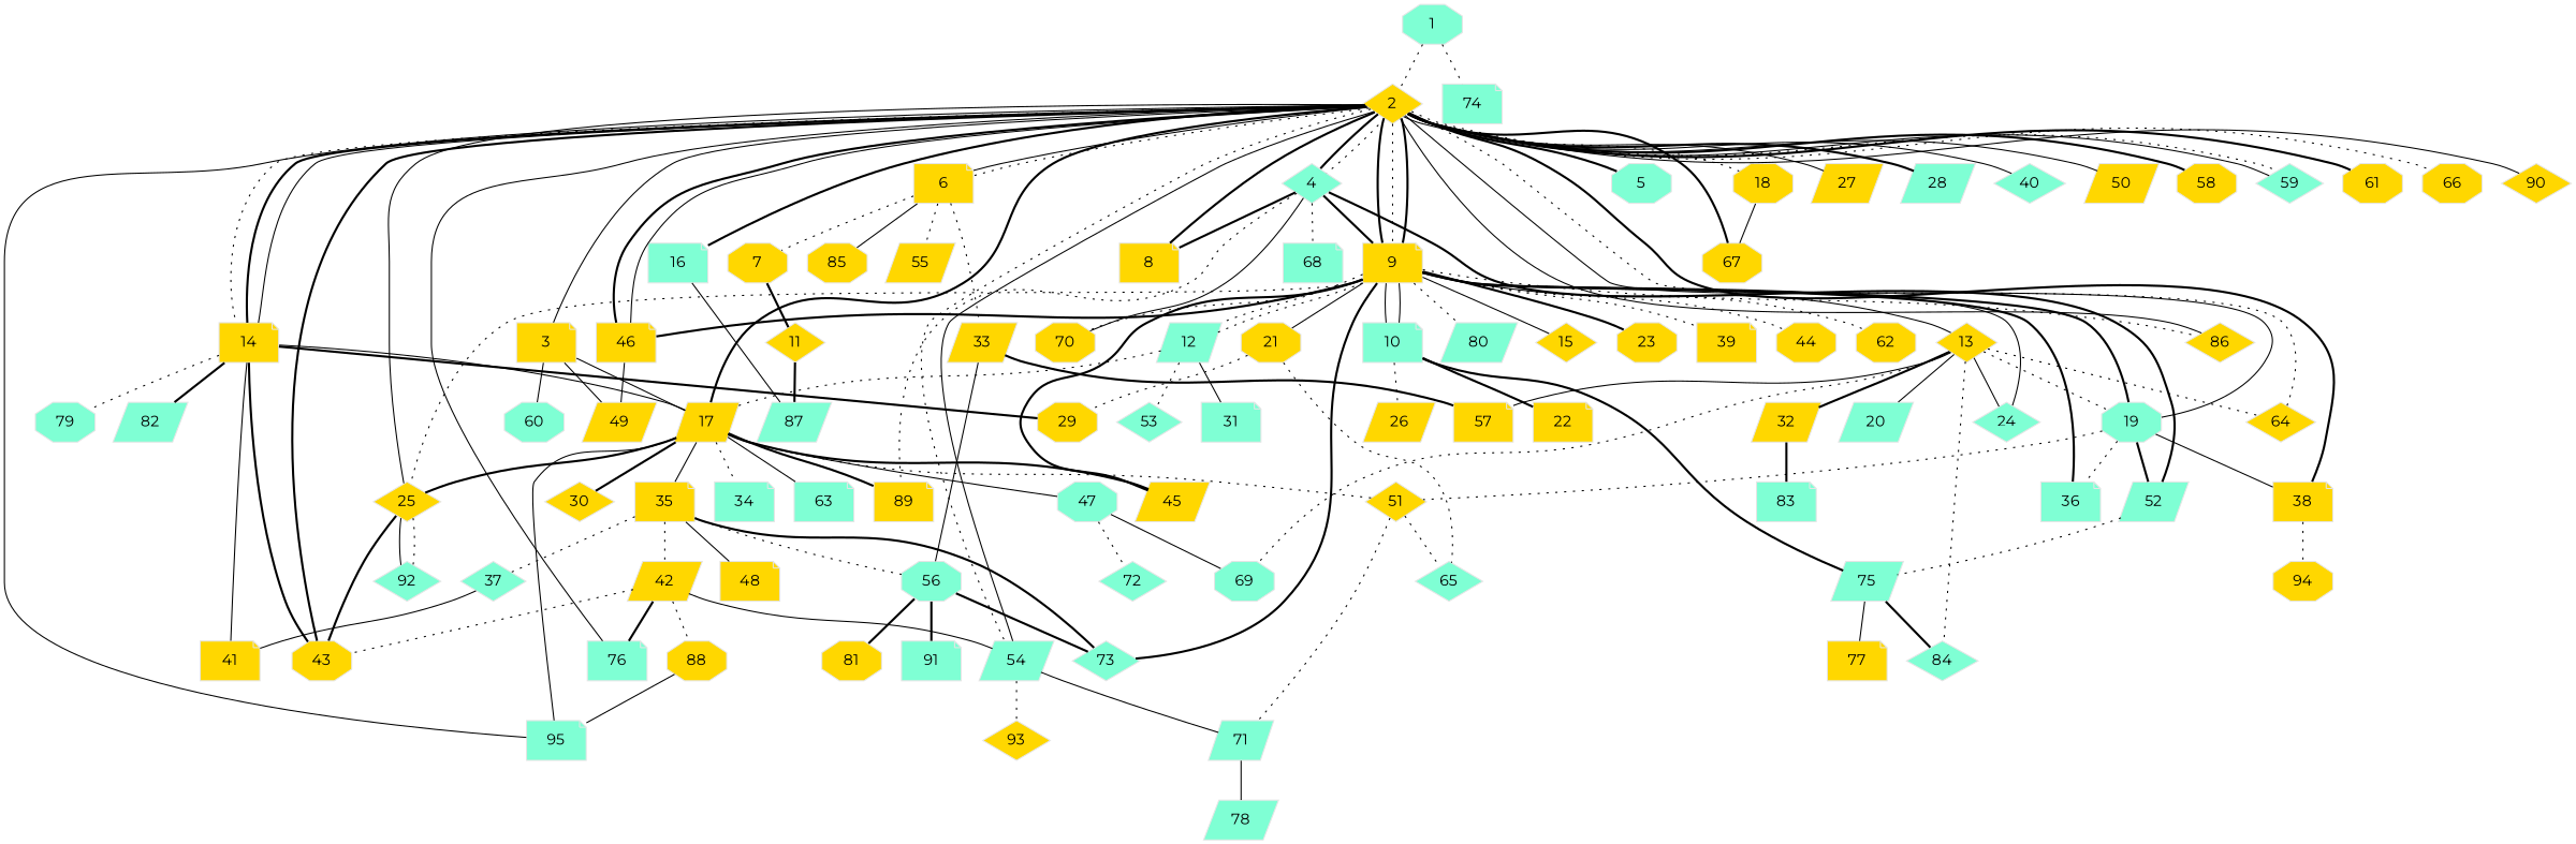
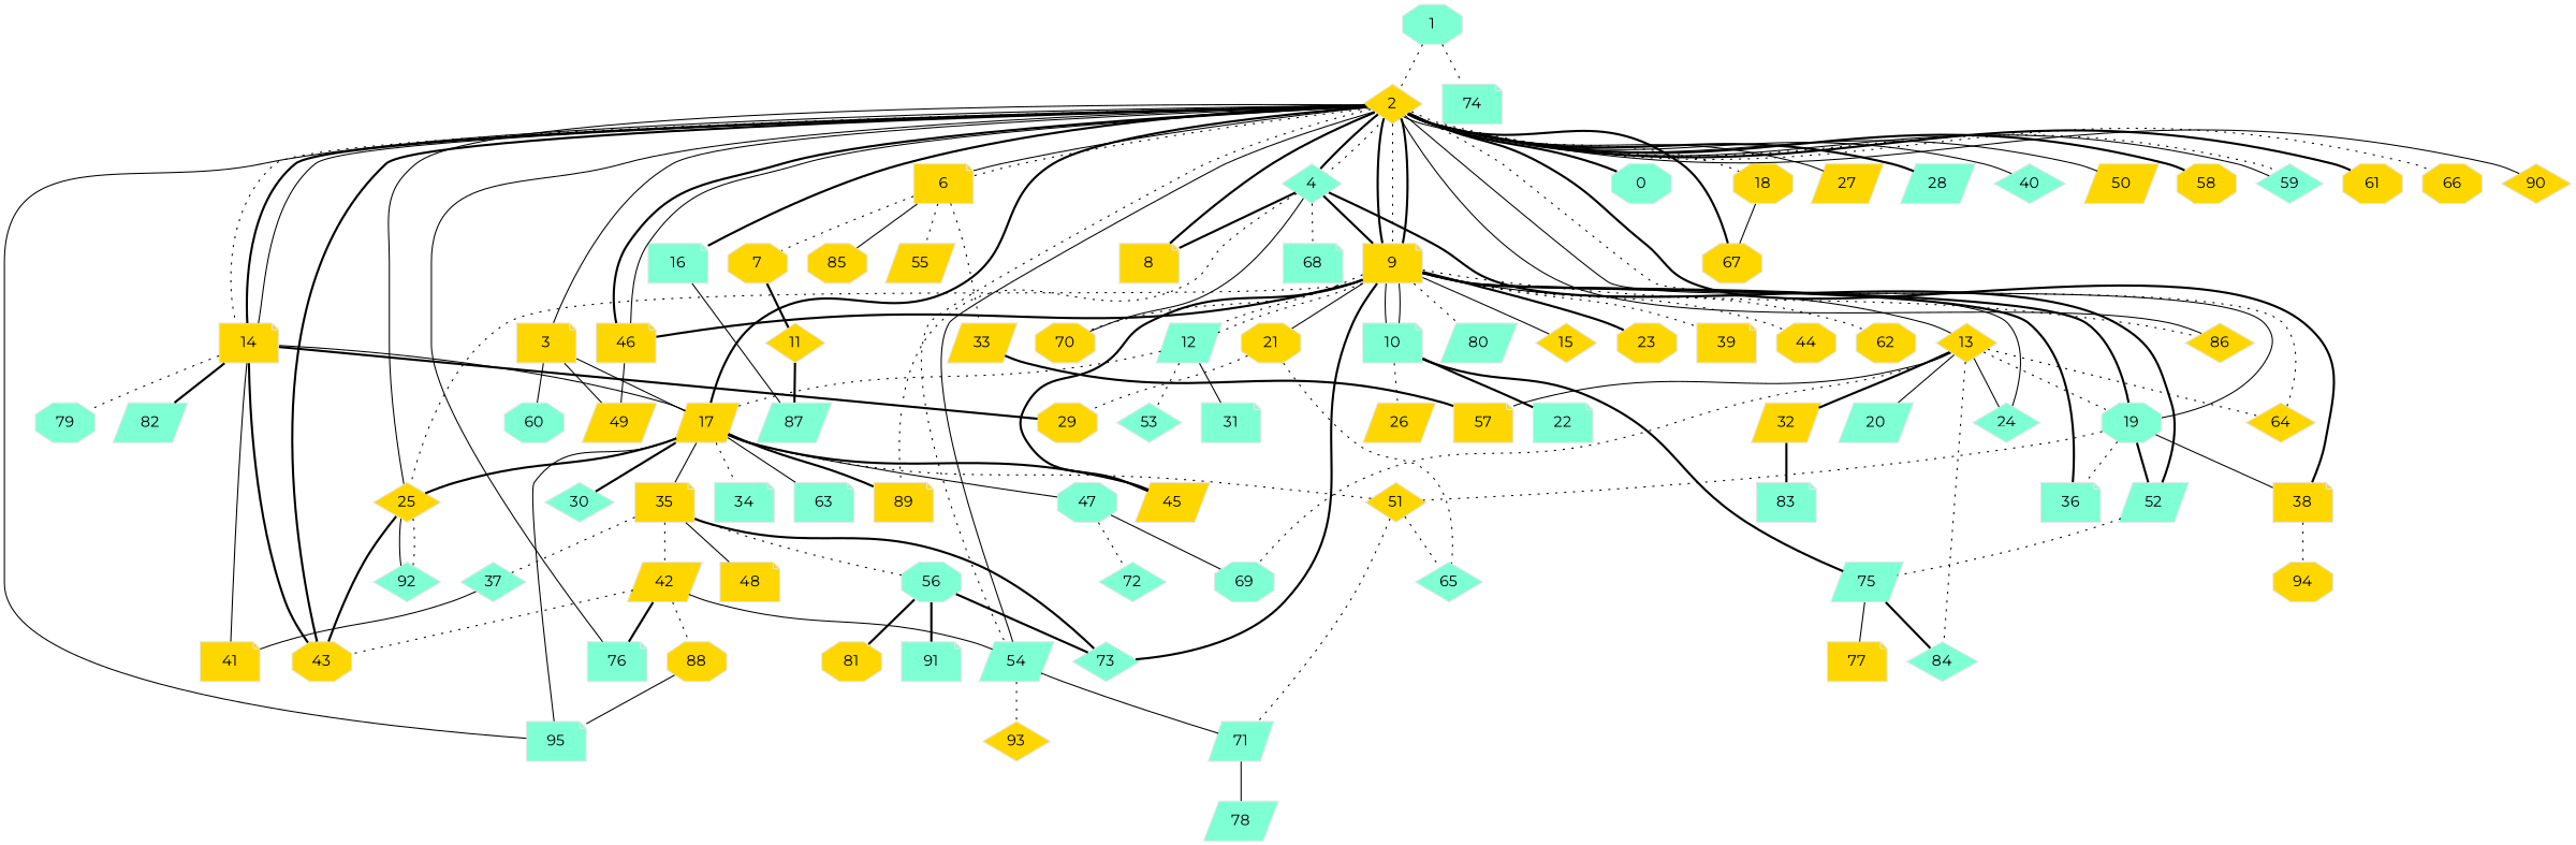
  graph {
    fontname=Montserrat
    node [color=gray90 fillcolor=gold fontname=Montserrat shape=note style=filled]
    edge [fontname=Montserrat style=dotted]
    1 [fillcolor=aquamarine shape=octagon]
    2 [shape=diamond]
    74 [fillcolor=aquamarine]
    3
    4 [fillcolor=aquamarine shape=diamond]
-   5 [fillcolor=aquamarine shape=octagon]
+   5 [fillcolor=aquamarine shape=octagon label=0]
    6
    8
    9
    14
    16 [fillcolor=aquamarine]
    17 [shape=parallelogram]
    18 [shape=octagon]
    19 [fillcolor=aquamarine shape=octagon]
    25 [shape=diamond]
    27 [shape=parallelogram]
    28 [fillcolor=aquamarine shape=parallelogram]
    38
    40 [fillcolor=aquamarine shape=diamond]
    43 [shape=octagon]
    46
    50 [shape=parallelogram]
    54 [fillcolor=aquamarine shape=parallelogram]
    58 [shape=octagon]
    59 [fillcolor=aquamarine shape=diamond]
    61 [shape=octagon]
    64 [shape=diamond]
    66 [shape=octagon]
    67 [shape=octagon]
    76 [fillcolor=aquamarine]
    86 [shape=diamond]
    90 [shape=diamond]
    95 [fillcolor=aquamarine]
    49 [shape=parallelogram]
    60 [fillcolor=aquamarine shape=octagon]
    52 [fillcolor=aquamarine shape=parallelogram]
    68 [fillcolor=aquamarine]
    70 [shape=octagon]
    89
    7 [shape=octagon]
    33 [shape=parallelogram]
    55 [shape=parallelogram]
    85 [shape=octagon]
    10 [fillcolor=aquamarine]
    12 [fillcolor=aquamarine shape=parallelogram]
    13 [shape=diamond]
    15 [shape=diamond]
    21 [shape=octagon]
    23 [shape=octagon]
    24 [fillcolor=aquamarine shape=diamond]
    36 [fillcolor=aquamarine]
    39
    44 [shape=octagon]
    45 [shape=parallelogram]
    62 [shape=octagon]
    73 [fillcolor=aquamarine shape=diamond]
    80 [fillcolor=aquamarine shape=parallelogram]
    29 [shape=octagon]
    41
    79 [fillcolor=aquamarine shape=octagon]
    82 [fillcolor=aquamarine shape=parallelogram]
    87 [fillcolor=aquamarine shape=parallelogram]
-   30 [shape=diamond]
+   30 [fillcolor=aquamarine shape=diamond]
    34 [fillcolor=aquamarine]
    35
    47 [fillcolor=aquamarine shape=octagon]
    51 [shape=diamond]
    63 [fillcolor=aquamarine]
    92 [fillcolor=aquamarine shape=diamond]
    94 [shape=octagon]
    71 [fillcolor=aquamarine shape=parallelogram]
    93 [shape=diamond]
    75 [fillcolor=aquamarine shape=parallelogram]
    11 [shape=diamond]
    57
    56 [fillcolor=aquamarine shape=octagon]
-   22
+   22 [fillcolor=aquamarine]
    26 [shape=parallelogram]
    31 [fillcolor=aquamarine]
    53 [fillcolor=aquamarine shape=diamond]
    20 [fillcolor=aquamarine shape=parallelogram]
    32 [shape=parallelogram]
    69 [fillcolor=aquamarine shape=octagon]
    84 [fillcolor=aquamarine shape=diamond]
    65 [fillcolor=aquamarine shape=diamond]
    77
    83 [fillcolor=aquamarine]
    37 [fillcolor=aquamarine shape=diamond]
    42 [shape=parallelogram]
    48
    72 [fillcolor=aquamarine shape=diamond]
    81 [shape=octagon]
    91 [fillcolor=aquamarine]
    88 [shape=octagon]
    78 [fillcolor=aquamarine shape=parallelogram]
    1 -- 2
    1 -- 74
    2 -- 3 [style=solid]
    2 -- 4 [style=bold]
    2 -- 4
    2 -- 5 [style=bold]
    2 -- 6 [style=solid]
    2 -- 6
    2 -- 8 [style=bold]
    2 -- 9 [style=bold]
    2 -- 9
    2 -- 9 [style=bold]
    2 -- 14
    2 -- 14 [style=bold]
    2 -- 14 [style=solid]
    2 -- 16 [style=bold]
    2 -- 17 [style=bold]
    2 -- 18
    2 -- 19 [style=solid]
    2 -- 25 [style=solid]
    2 -- 27 [style=solid]
    2 -- 28 [style=bold]
    2 -- 38 [style=bold]
    2 -- 40 [style=solid]
    2 -- 43 [style=bold]
    2 -- 46 [style=bold]
    2 -- 46 [style=solid]
    2 -- 50 [style=solid]
    2 -- 54
    2 -- 54 [style=solid]
    2 -- 58 [style=bold]
    2 -- 59 [style=solid]
    2 -- 59
    2 -- 61 [style=bold]
    2 -- 64
    2 -- 66
    2 -- 67 [style=bold]
    2 -- 76 [style=solid]
    2 -- 86 [style=solid]
    2 -- 90 [style=solid]
    2 -- 95 [style=solid]
    3 -- 17 [style=solid]
    3 -- 49 [style=solid]
    3 -- 60 [style=solid]
    4 -- 8 [style=bold]
    4 -- 9 [style=bold]
    4 -- 52 [style=bold]
    4 -- 68
    4 -- 70 [style=solid]
    4 -- 89
    6 -- 7
    6 -- 33
    6 -- 55
    6 -- 85 [style=solid]
    9 -- 19 [style=bold]
    9 -- 25
    9 -- 46 [style=bold]
    9 -- 86
    9 -- 70
    9 -- 10 [style=solid]
    9 -- 10 [style=solid]
    9 -- 12
    9 -- 12
    9 -- 13 [style=solid]
    9 -- 15 [style=solid]
    9 -- 21 [style=solid]
    9 -- 23 [style=bold]
    9 -- 24 [style=solid]
    9 -- 36 [style=bold]
    9 -- 39
    9 -- 44
    9 -- 45 [style=bold]
    9 -- 62
    9 -- 73 [style=bold]
    9 -- 80
    14 -- 17 [style=solid]
    14 -- 43 [style=bold]
    14 -- 29 [style=bold]
    14 -- 41 [style=solid]
    14 -- 79
    14 -- 82 [style=bold]
    16 -- 87 [style=solid]
    17 -- 25 [style=bold]
    17 -- 95 [style=solid]
    17 -- 89 [style=bold]
    17 -- 45 [style=bold]
    17 -- 30 [style=bold]
    17 -- 34
    17 -- 35 [style=solid]
    17 -- 47 [style=solid]
    17 -- 51
    17 -- 63 [style=solid]
    18 -- 67 [style=solid]
    19 -- 38 [style=solid]
    19 -- 52 [style=bold]
    19 -- 36
    19 -- 51
    25 -- 43 [style=bold]
    25 -- 92 [style=solid]
    25 -- 92
    38 -- 94
    46 -- 49 [style=solid]
    54 -- 71 [style=solid]
    54 -- 93
    52 -- 75
    7 -- 11 [style=bold]
    33 -- 57 [style=bold]
-   33 -- 56 [style=solid]
    10 -- 75 [style=bold]
    10 -- 22 [style=bold]
    10 -- 26
    12 -- 17
    12 -- 31 [style=solid]
    12 -- 53
    13 -- 19
    13 -- 64
    13 -- 24 [style=solid]
    13 -- 57 [style=solid]
    13 -- 20 [style=solid]
    13 -- 32 [style=bold]
    13 -- 69
    13 -- 84
    21 -- 29
    21 -- 65
    35 -- 73 [style=bold]
    35 -- 56
    35 -- 37
    35 -- 42
    35 -- 48 [style=solid]
    47 -- 69 [style=solid]
    47 -- 72
    51 -- 71
    51 -- 65
    71 -- 78 [style=solid]
    75 -- 84 [style=bold]
    75 -- 77 [style=solid]
    11 -- 87 [style=bold]
    56 -- 73 [style=bold]
    56 -- 81 [style=bold]
    56 -- 91 [style=bold]
    32 -- 83 [style=bold]
    37 -- 41 [style=solid]
    42 -- 43
    42 -- 54 [style=solid]
    42 -- 76 [style=bold]
    42 -- 88
    88 -- 95 [style=solid]
  }
